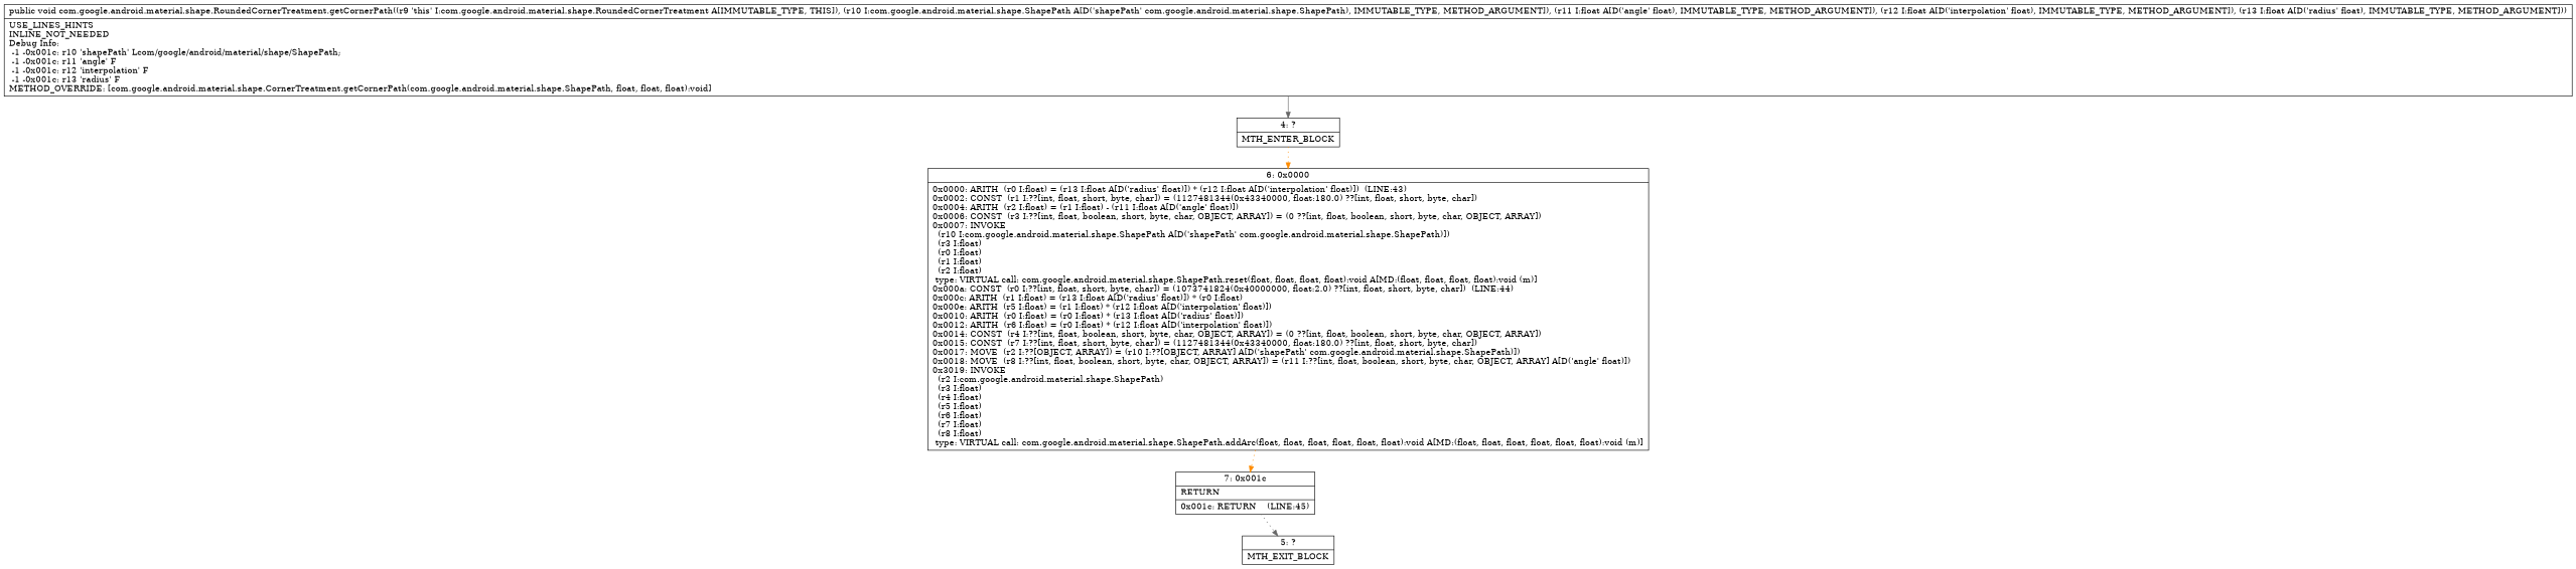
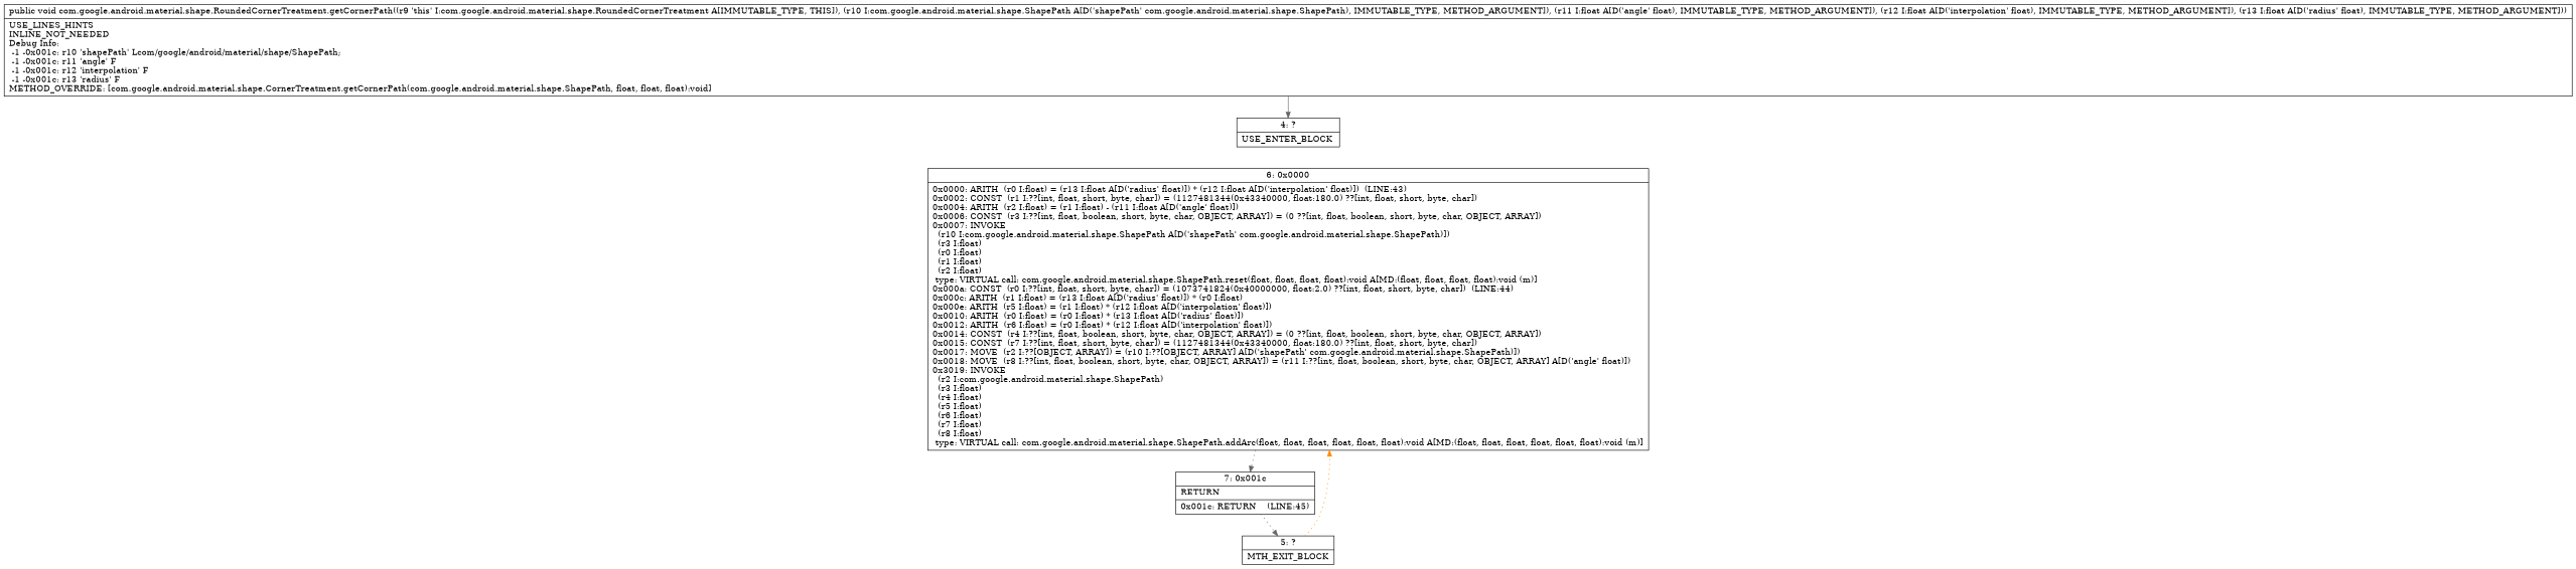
  digraph {
    node [shape=record]
    edge [color=darkorange style=dotted]
-   n1 [label="{4\:\ ?|MTH_ENTER_BLOCK\l}"]
+   n1 [label="{4\:\ ?|USE_ENTER_BLOCK\l}"]
    n2 [label="{6\:\ 0x0000|0x0000: ARITH  (r0 I:float) = (r13 I:float A[D('radius' float)]) * (r12 I:float A[D('interpolation' float)])  (LINE:43)\l0x0002: CONST  (r1 I:??[int, float, short, byte, char]) = (1127481344(0x43340000, float:180.0) ??[int, float, short, byte, char]) \l0x0004: ARITH  (r2 I:float) = (r1 I:float) \- (r11 I:float A[D('angle' float)]) \l0x0006: CONST  (r3 I:??[int, float, boolean, short, byte, char, OBJECT, ARRAY]) = (0 ??[int, float, boolean, short, byte, char, OBJECT, ARRAY]) \l0x0007: INVOKE  \l  (r10 I:com.google.android.material.shape.ShapePath A[D('shapePath' com.google.android.material.shape.ShapePath)])\l  (r3 I:float)\l  (r0 I:float)\l  (r1 I:float)\l  (r2 I:float)\l type: VIRTUAL call: com.google.android.material.shape.ShapePath.reset(float, float, float, float):void A[MD:(float, float, float, float):void (m)]\l0x000a: CONST  (r0 I:??[int, float, short, byte, char]) = (1073741824(0x40000000, float:2.0) ??[int, float, short, byte, char])  (LINE:44)\l0x000c: ARITH  (r1 I:float) = (r13 I:float A[D('radius' float)]) * (r0 I:float) \l0x000e: ARITH  (r5 I:float) = (r1 I:float) * (r12 I:float A[D('interpolation' float)]) \l0x0010: ARITH  (r0 I:float) = (r0 I:float) * (r13 I:float A[D('radius' float)]) \l0x0012: ARITH  (r6 I:float) = (r0 I:float) * (r12 I:float A[D('interpolation' float)]) \l0x0014: CONST  (r4 I:??[int, float, boolean, short, byte, char, OBJECT, ARRAY]) = (0 ??[int, float, boolean, short, byte, char, OBJECT, ARRAY]) \l0x0015: CONST  (r7 I:??[int, float, short, byte, char]) = (1127481344(0x43340000, float:180.0) ??[int, float, short, byte, char]) \l0x0017: MOVE  (r2 I:??[OBJECT, ARRAY]) = (r10 I:??[OBJECT, ARRAY] A[D('shapePath' com.google.android.material.shape.ShapePath)]) \l0x0018: MOVE  (r8 I:??[int, float, boolean, short, byte, char, OBJECT, ARRAY]) = (r11 I:??[int, float, boolean, short, byte, char, OBJECT, ARRAY] A[D('angle' float)]) \l0x3019: INVOKE  \l  (r2 I:com.google.android.material.shape.ShapePath)\l  (r3 I:float)\l  (r4 I:float)\l  (r5 I:float)\l  (r6 I:float)\l  (r7 I:float)\l  (r8 I:float)\l type: VIRTUAL call: com.google.android.material.shape.ShapePath.addArc(float, float, float, float, float, float):void A[MD:(float, float, float, float, float, float):void (m)]\l}"]
    n3 [label="{7\:\ 0x001c|RETURN\l|0x001c: RETURN    (LINE:45)\l}"]
    n4 [label="{5\:\ ?|MTH_EXIT_BLOCK\l}"]
    n5 [label="{public void com.google.android.material.shape.RoundedCornerTreatment.getCornerPath((r9 'this' I:com.google.android.material.shape.RoundedCornerTreatment A[IMMUTABLE_TYPE, THIS]), (r10 I:com.google.android.material.shape.ShapePath A[D('shapePath' com.google.android.material.shape.ShapePath), IMMUTABLE_TYPE, METHOD_ARGUMENT]), (r11 I:float A[D('angle' float), IMMUTABLE_TYPE, METHOD_ARGUMENT]), (r12 I:float A[D('interpolation' float), IMMUTABLE_TYPE, METHOD_ARGUMENT]), (r13 I:float A[D('radius' float), IMMUTABLE_TYPE, METHOD_ARGUMENT]))  | USE_LINES_HINTS\lINLINE_NOT_NEEDED\lDebug Info:\l  \-1 \-0x001c: r10 'shapePath' Lcom\/google\/android\/material\/shape\/ShapePath;\l  \-1 \-0x001c: r11 'angle' F\l  \-1 \-0x001c: r12 'interpolation' F\l  \-1 \-0x001c: r13 'radius' F\lMETHOD_OVERRIDE: [com.google.android.material.shape.CornerTreatment.getCornerPath(com.google.android.material.shape.ShapePath, float, float, float):void]\l}"]
-   n1 -> n2
-   n2 -> n3
+   n4 -> n2
+   n2 -> n3 [color=gray40]
    n3 -> n4 [color=gray40]
    n5 -> n1 [color=gray40 style=solid]
  }
